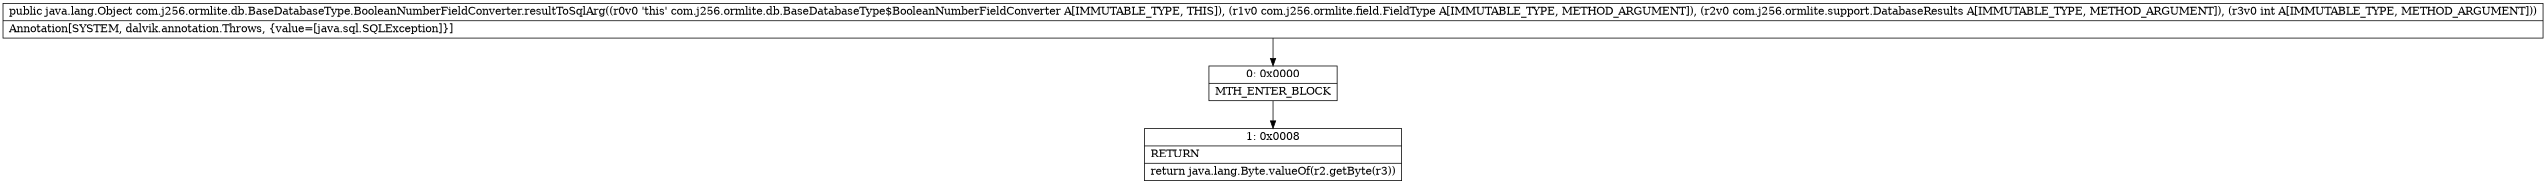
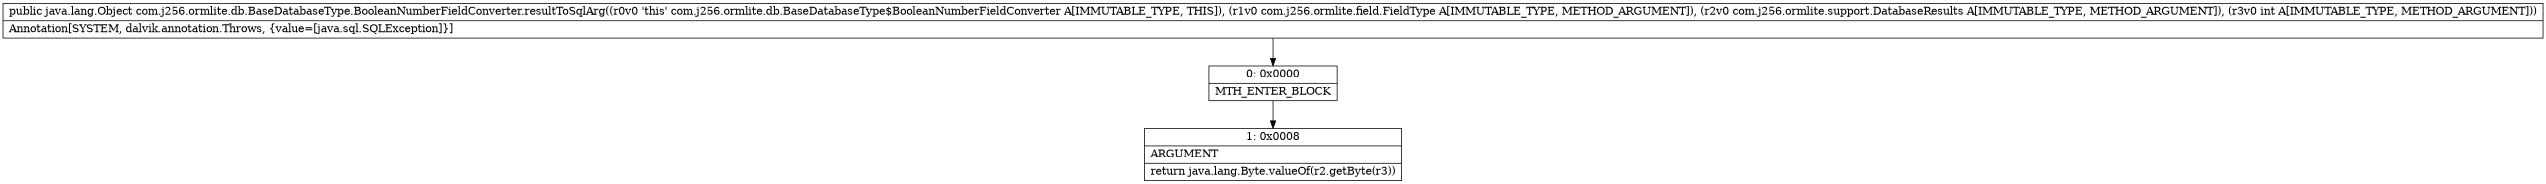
  digraph {
    node [shape=record]
    n1 [label="{0\:\ 0x0000|MTH_ENTER_BLOCK\l}"]
-   n2 [label="{1\:\ 0x0008|RETURN\l|return java.lang.Byte.valueOf(r2.getByte(r3))\l}"]
+   n2 [label="{1\:\ 0x0008|ARGUMENT\l|return java.lang.Byte.valueOf(r2.getByte(r3))\l}"]
    n3 [label="{public java.lang.Object com.j256.ormlite.db.BaseDatabaseType.BooleanNumberFieldConverter.resultToSqlArg((r0v0 'this' com.j256.ormlite.db.BaseDatabaseType$BooleanNumberFieldConverter A[IMMUTABLE_TYPE, THIS]), (r1v0 com.j256.ormlite.field.FieldType A[IMMUTABLE_TYPE, METHOD_ARGUMENT]), (r2v0 com.j256.ormlite.support.DatabaseResults A[IMMUTABLE_TYPE, METHOD_ARGUMENT]), (r3v0 int A[IMMUTABLE_TYPE, METHOD_ARGUMENT]))  | Annotation[SYSTEM, dalvik.annotation.Throws, \{value=[java.sql.SQLException]\}]\l}"]
    n1 -> n2
    n3 -> n1
  }
